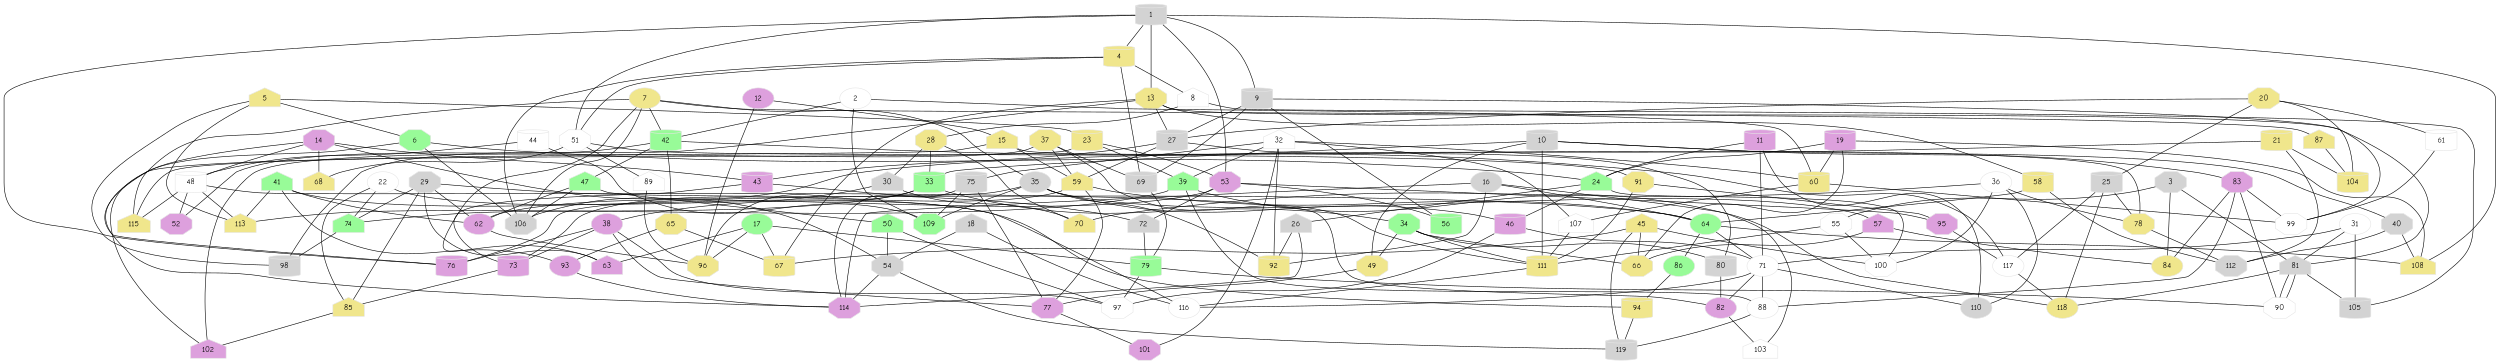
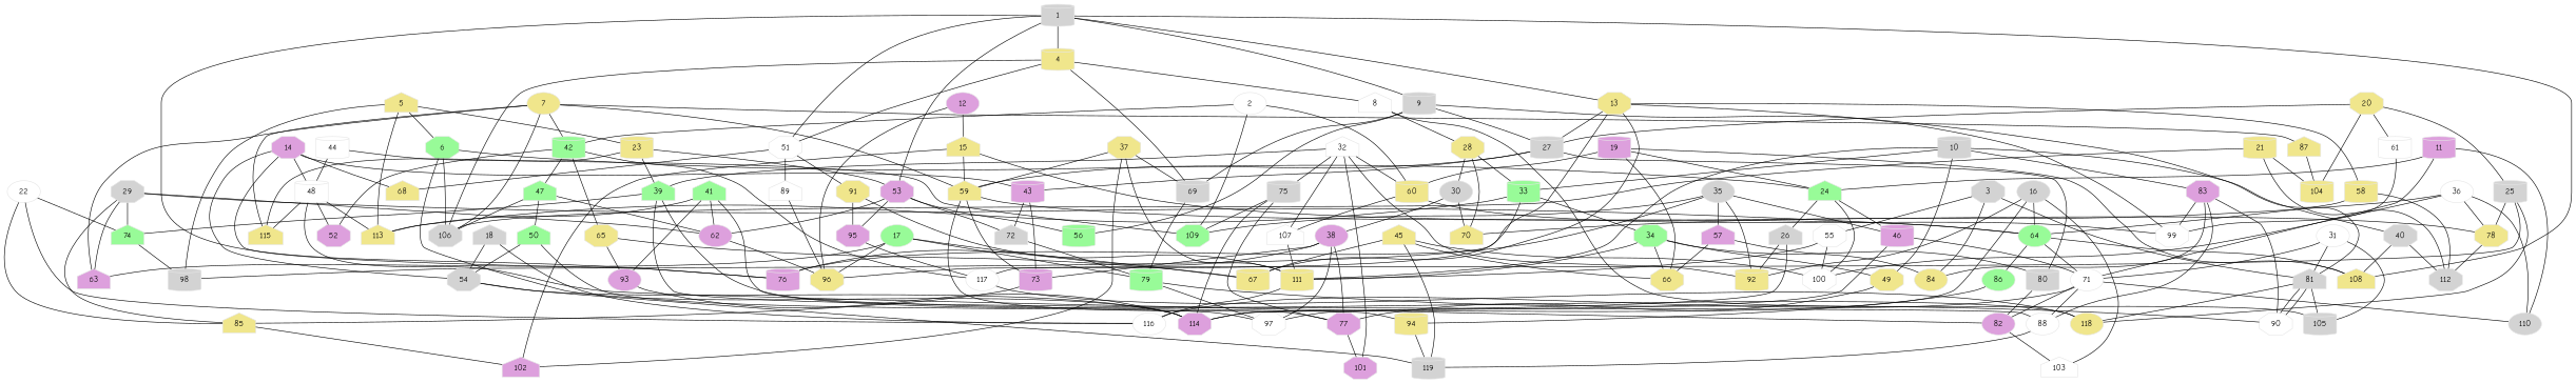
  graph {
    fontname="Comic Neue"
    node [color=gray90 fillcolor=khaki fontname="Comic Neue" shape=cylinder style=filled]
    edge [fontname="Comic Neue"]
    1 [fillcolor=lightgrey]
    4
    9 [fillcolor=lightgrey]
    13 [shape=octagon]
    51 [fillcolor=white shape=octagon]
    53 [fillcolor=plum shape=octagon]
    76 [fillcolor=plum]
    108 [shape=house]
    8 [fillcolor=white shape=house]
    69 [fillcolor=lightgrey]
    106 [fillcolor=lightgrey shape=octagon]
    27 [fillcolor=lightgrey]
    56 [fillcolor=palegreen]
    99 [fillcolor=white shape=octagon]
    81 [fillcolor=lightgrey shape=house]
    98 [fillcolor=lightgrey]
    58
    67
    68 [shape=house]
    89 [fillcolor=white shape=house]
    91 [shape=octagon]
    62 [fillcolor=plum shape=ellipse]
    72 [fillcolor=lightgrey shape=house]
    95 [fillcolor=plum shape=octagon]
    2 [fillcolor=white shape=ellipse]
    42 [fillcolor=palegreen]
    60
    109 [fillcolor=palegreen shape=octagon]
    117 [fillcolor=white shape=ellipse]
    47 [fillcolor=palegreen shape=house]
    52 [fillcolor=plum shape=octagon]
    65 [shape=octagon]
    107 [fillcolor=white shape=house]
    3 [fillcolor=lightgrey shape=octagon]
    55 [fillcolor=white shape=octagon]
    84 [shape=ellipse]
    111
    100 [fillcolor=white shape=octagon]
    105 [fillcolor=lightgrey]
    118 [shape=ellipse]
    90 [fillcolor=white shape=octagon]
    28 [shape=octagon]
    79 [fillcolor=palegreen]
    5 [shape=house]
    6 [fillcolor=palegreen shape=octagon]
    23
    113 [shape=house]
    24 [fillcolor=palegreen shape=house]
    114 [fillcolor=plum shape=octagon]
    115 [shape=house]
    39 [fillcolor=palegreen shape=house]
    26 [fillcolor=lightgrey shape=house]
    46 [fillcolor=plum]
    7 [shape=ellipse]
    35 [fillcolor=lightgrey shape=ellipse]
    63 [fillcolor=plum shape=house]
    87 [shape=house]
    92
    57 [fillcolor=plum shape=house]
    104
    33 [fillcolor=palegreen]
-   30 [fillcolor=lightgrey shape=house]
+   30 [fillcolor=lightgrey shape=ellipse]
    70 [shape=house]
    43 [fillcolor=plum]
    59 [shape=house]
    80 [fillcolor=lightgrey]
    10 [fillcolor=lightgrey]
    40 [fillcolor=lightgrey shape=octagon]
    49 [shape=octagon]
    83 [fillcolor=plum shape=octagon]
    96 [shape=octagon]
    34 [fillcolor=palegreen shape=octagon]
    112 [fillcolor=lightgrey shape=octagon]
    77 [fillcolor=plum shape=octagon]
    88 [fillcolor=white shape=ellipse]
    116 [fillcolor=white shape=ellipse]
    11 [fillcolor=plum]
    71 [fillcolor=white shape=ellipse]
    110 [fillcolor=lightgrey shape=ellipse]
    82 [fillcolor=plum shape=ellipse]
    12 [fillcolor=plum shape=ellipse]
    15 [shape=house]
    78 [shape=octagon]
    102 [fillcolor=plum shape=house]
    64 [fillcolor=palegreen shape=ellipse]
    14 [fillcolor=plum shape=octagon]
    48 [fillcolor=white]
    54 [fillcolor=lightgrey shape=octagon]
    73 [fillcolor=plum]
    119 [fillcolor=lightgrey]
    16 [fillcolor=lightgrey shape=ellipse]
    103 [fillcolor=white shape=house]
    86 [fillcolor=palegreen shape=ellipse]
    17 [fillcolor=palegreen shape=ellipse]
    97 [fillcolor=white shape=octagon]
    18 [fillcolor=lightgrey shape=house]
    19 [fillcolor=plum]
    66 [shape=octagon]
    20 [shape=octagon]
    25 [fillcolor=lightgrey]
    61 [fillcolor=white]
    21
    22 [fillcolor=white shape=ellipse]
    74 [fillcolor=palegreen shape=house]
    85 [shape=house]
    38 [fillcolor=plum shape=ellipse]
    29 [fillcolor=lightgrey shape=octagon]
    31 [fillcolor=white shape=ellipse]
    32 [fillcolor=white shape=house]
    75 [fillcolor=lightgrey]
    101 [fillcolor=plum shape=octagon]
    36 [fillcolor=white shape=ellipse]
    37 [shape=octagon]
    41 [fillcolor=palegreen shape=house]
    93 [fillcolor=plum shape=ellipse]
    94
    50 [fillcolor=palegreen shape=house]
    44 [fillcolor=white]
    45 [shape=house]
    1 -- 4
    1 -- 9
    1 -- 13
    1 -- 51
    1 -- 53
    1 -- 76
    1 -- 108
    4 -- 51
    4 -- 8
    4 -- 69
    4 -- 106
    9 -- 69
    9 -- 27
    9 -- 56
    9 -- 99
    13 -- 27
    13 -- 81
    13 -- 98
    13 -- 58
    13 -- 67
    51 -- 68
    51 -- 89
    51 -- 91
    53 -- 56
    53 -- 62
    53 -- 72
    53 -- 95
    8 -- 105
    8 -- 28
    69 -- 79
    27 -- 43
    27 -- 59
    27 -- 80
    81 -- 105
    81 -- 118
    81 -- 90
    81 -- 90
    58 -- 112
    58 -- 64
    89 -- 96
    91 -- 95
    91 -- 111
    62 -- 96
    72 -- 79
    95 -- 117
    2 -- 42
    2 -- 60
    2 -- 109
    42 -- 117
    42 -- 47
    42 -- 52
    42 -- 65
    60 -- 99
    60 -- 107
    117 -- 118
    47 -- 106
    47 -- 62
    47 -- 50
    65 -- 67
    65 -- 93
    107 -- 111
    3 -- 81
    3 -- 55
    3 -- 84
    55 -- 111
    55 -- 100
    111 -- 116
    28 -- 33
    28 -- 30
    28 -- 70
    79 -- 90
    79 -- 97
    5 -- 98
    5 -- 6
    5 -- 23
    5 -- 113
    6 -- 106
    6 -- 24
    6 -- 114
    23 -- 53
    23 -- 115
    23 -- 39
    24 -- 100
    24 -- 26
    24 -- 46
    39 -- 118
    39 -- 88
    39 -- 74
    26 -- 114
    26 -- 92
    46 -- 71
    46 -- 97
    7 -- 106
    7 -- 42
    7 -- 115
-   7 -- 35
+   7 -- 59
    7 -- 63
    7 -- 87
    35 -- 76
    35 -- 109
    35 -- 46
    35 -- 92
    35 -- 57
    87 -- 104
    57 -- 84
    57 -- 66
    33 -- 113
    33 -- 96
    33 -- 34
    30 -- 70
    30 -- 38
    43 -- 72
    43 -- 73
    59 -- 77
    59 -- 64
    59 -- 73
    80 -- 82
    10 -- 111
    10 -- 33
    10 -- 40
    10 -- 49
    10 -- 83
    40 -- 108
    40 -- 112
    49 -- 77
    83 -- 99
    83 -- 84
    83 -- 90
    83 -- 88
    34 -- 111
    34 -- 80
    34 -- 49
    34 -- 66
    77 -- 101
    88 -- 119
    11 -- 24
    11 -- 71
    11 -- 110
    71 -- 88
    71 -- 116
    71 -- 110
    71 -- 82
    82 -- 103
    12 -- 96
    12 -- 15
    15 -- 59
    15 -- 78
    15 -- 102
    78 -- 112
    64 -- 108
    64 -- 71
    64 -- 86
    14 -- 76
    14 -- 68
    14 -- 43
    14 -- 48
    14 -- 54
    48 -- 52
    48 -- 113
    48 -- 115
    48 -- 82
    54 -- 114
    54 -- 119
    73 -- 85
    16 -- 114
    16 -- 92
    16 -- 64
    16 -- 103
    86 -- 94
    17 -- 67
    17 -- 79
    17 -- 63
    17 -- 96
    18 -- 116
    18 -- 54
    19 -- 108
    19 -- 60
    19 -- 24
    19 -- 66
    20 -- 27
    20 -- 104
    20 -- 25
    20 -- 61
    25 -- 117
    25 -- 118
    25 -- 78
    61 -- 99
    21 -- 106
    21 -- 104
    21 -- 112
    22 -- 116
    22 -- 74
    22 -- 85
    74 -- 98
    85 -- 102
    38 -- 76
    38 -- 77
    38 -- 73
    38 -- 97
    29 -- 62
    29 -- 63
    29 -- 64
    29 -- 74
    29 -- 85
    31 -- 81
    31 -- 105
    31 -- 71
    32 -- 60
    32 -- 107
    32 -- 39
    32 -- 92
    32 -- 75
    32 -- 101
    75 -- 109
    75 -- 114
    75 -- 77
    36 -- 100
    36 -- 70
    36 -- 110
    36 -- 78
    37 -- 69
    37 -- 111
    37 -- 59
    37 -- 102
    41 -- 62
    41 -- 113
    41 -- 93
    41 -- 94
    93 -- 114
    94 -- 119
    50 -- 54
    50 -- 97
    44 -- 109
    44 -- 48
    45 -- 67
    45 -- 100
    45 -- 119
    45 -- 66
  }
